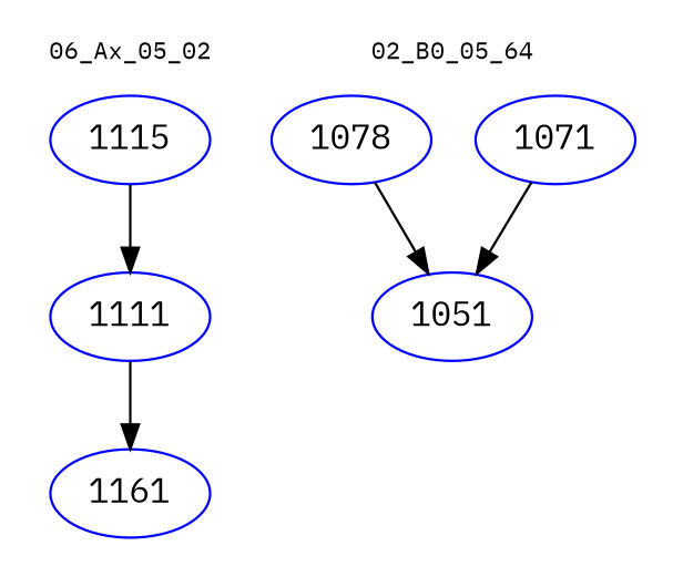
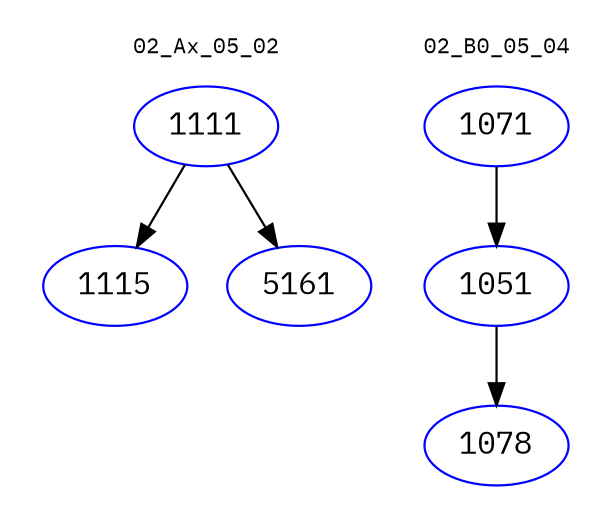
  digraph {
    fontname="IBM Plex Mono"
    node [color=blue fontname="IBM Plex Mono"]
    edge [color=black fontname="IBM Plex Mono"]
    n1 [label=1115]
    n2 [label=1111]
-   n3 [label=1161]
+   n3 [label=5161]
    n4 [label=1071]
    n5 [label=1051]
    n6 [label=1078]
    subgraph cluster_1 {
      color=white
      fontsize=10
-     label="06_Ax_05_02"
+     label="02_Ax_05_02"
      n1
      n2
      n3
    }
    subgraph cluster_2 {
      color=white
      fontsize=10
-     label="02_B0_05_64"
+     label="02_B0_05_04"
      n4
      n5
      n6
    }
-   n1 -> n2
+   n2 -> n1
    n2 -> n3
    n4 -> n5
-   n6 -> n5
+   n5 -> n6
  }
